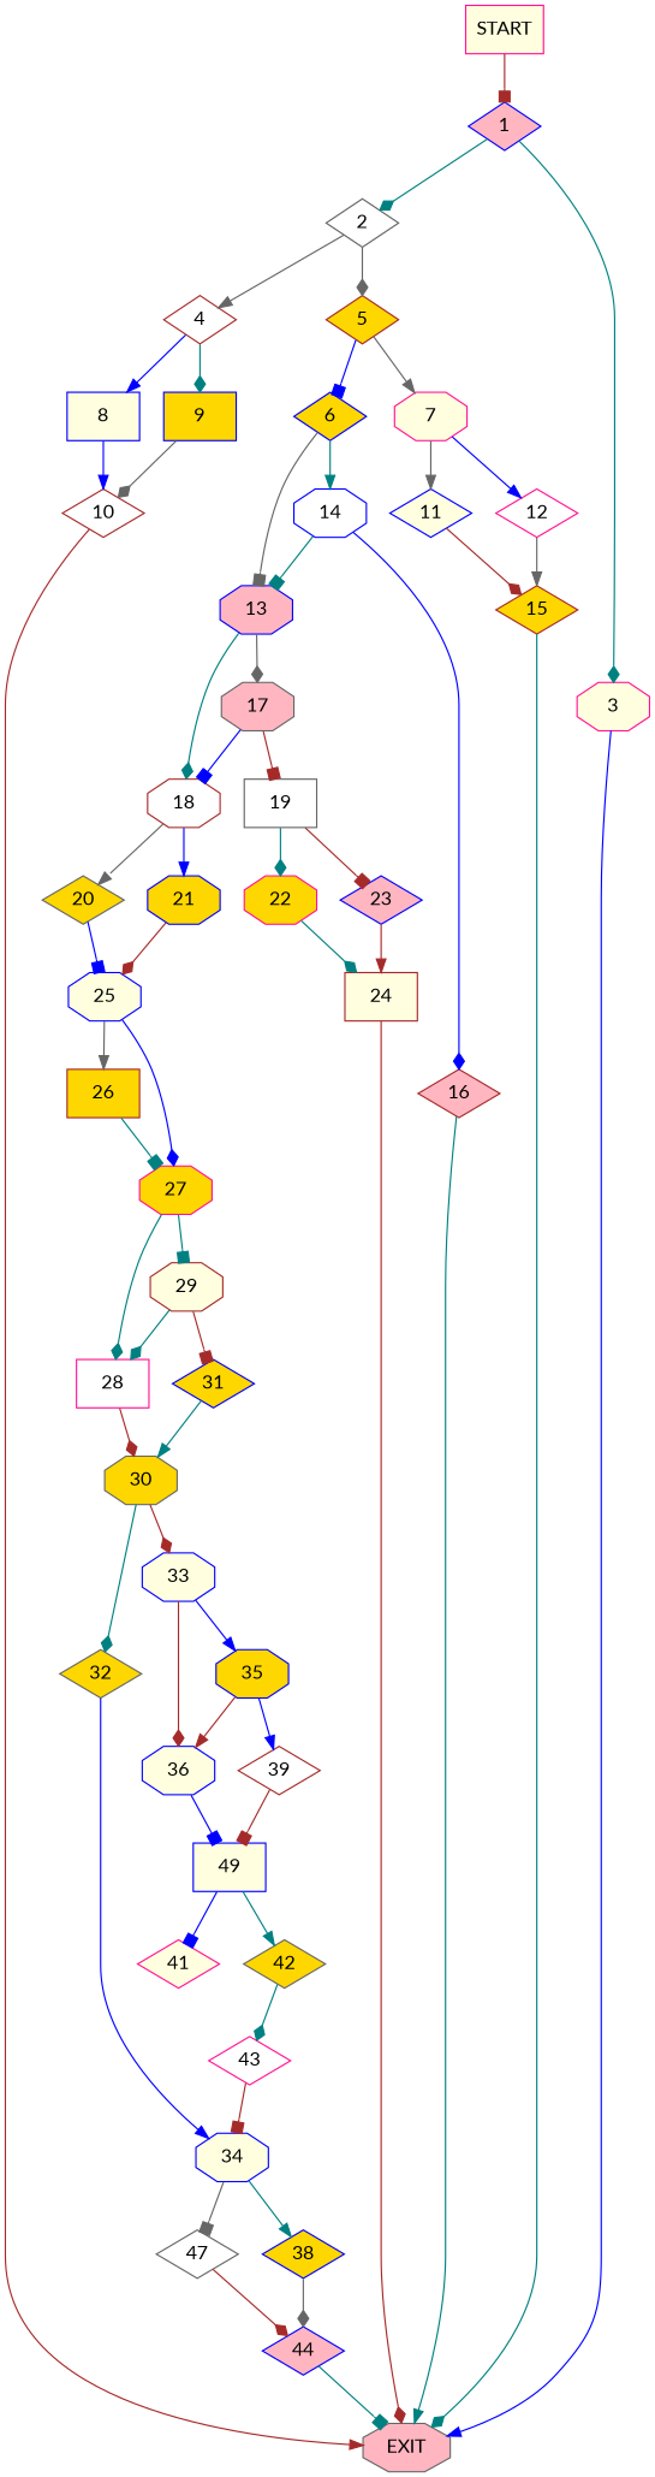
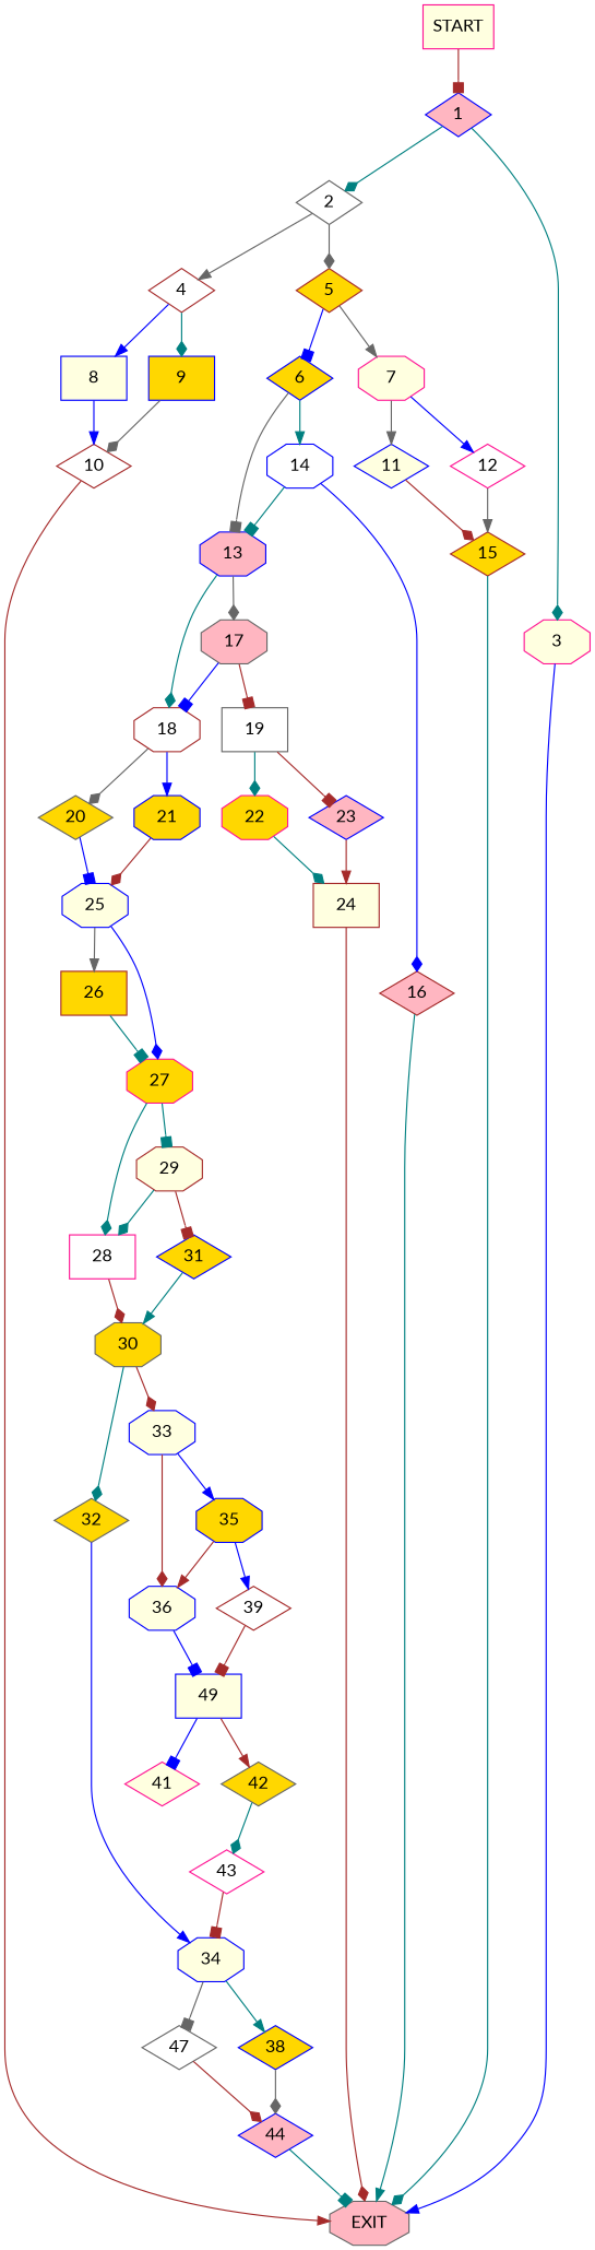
  digraph {
    fontname=Lato
    node [color=blue fillcolor=gold fontname=Lato shape=diamond style=filled]
    edge [arrowhead=diamond color=teal fontname=Lato]
    n1 [color=deeppink fillcolor=lightyellow label=START shape=box]
    1 [fillcolor=lightpink]
    2 [color=gray40 fillcolor=white]
    3 [color=deeppink fillcolor=lightyellow shape=octagon]
    n5 [color=gray40 fillcolor=lightpink label=EXIT shape=octagon]
    4 [color=brown fillcolor=white]
    5 [color=brown]
    8 [fillcolor=lightyellow shape=box]
    9 [shape=box]
    6
    7 [color=deeppink fillcolor=lightyellow shape=octagon]
    10 [color=brown fillcolor=white]
    13 [fillcolor=lightpink shape=octagon]
    14 [fillcolor=white shape=octagon]
    11 [fillcolor=lightyellow]
    12 [color=deeppink fillcolor=white]
    17 [color=gray40 fillcolor=lightpink shape=octagon]
    18 [color=brown fillcolor=white shape=octagon]
    16 [color=brown fillcolor=lightpink]
    15 [color=brown]
    19 [color=gray40 fillcolor=white shape=box]
    20 [color=gray40]
    21 [shape=octagon]
    22 [color=deeppink shape=octagon]
    23 [fillcolor=lightpink]
    25 [fillcolor=lightyellow shape=octagon]
    24 [color=brown fillcolor=lightyellow shape=box]
    26 [color=brown shape=box]
    27 [color=deeppink shape=octagon]
    28 [color=deeppink fillcolor=white shape=box]
    29 [color=brown fillcolor=lightyellow shape=octagon]
    30 [color=gray40 shape=octagon]
    31
    32 [color=gray40]
    33 [fillcolor=lightyellow shape=octagon]
    34 [fillcolor=lightyellow shape=octagon]
    35 [shape=octagon]
    36 [fillcolor=lightyellow shape=octagon]
    n39 [color=gray40 fillcolor=white label=47]
    38
    39 [color=brown fillcolor=white]
    n42 [fillcolor=lightyellow label=49 shape=box]
    44 [fillcolor=lightpink]
    41 [color=deeppink fillcolor=lightyellow]
    42 [color=gray40]
    43 [color=deeppink fillcolor=white]
    n1 -> 1 [arrowhead=box color=brown]
    1 -> 2
    1 -> 3
    2 -> 4 [arrowhead=normal color=gray40]
    2 -> 5 [color=gray40]
    3 -> n5 [arrowhead=normal color=blue]
    4 -> 8 [arrowhead=normal color=blue]
    4 -> 9
    5 -> 6 [arrowhead=box color=blue]
    5 -> 7 [arrowhead=normal color=gray40]
    8 -> 10 [arrowhead=normal color=blue]
    9 -> 10 [color=gray40]
    6 -> 13 [arrowhead=box color=gray40]
    6 -> 14 [arrowhead=normal]
    7 -> 11 [arrowhead=normal color=gray40]
    7 -> 12 [arrowhead=normal color=blue]
    10 -> n5 [arrowhead=normal color=brown]
    13 -> 17 [color=gray40]
    13 -> 18
    14 -> 13 [arrowhead=box]
    14 -> 16 [color=blue]
    11 -> 15 [color=brown]
    12 -> 15 [arrowhead=normal color=gray40]
    17 -> 18 [arrowhead=box color=blue]
    17 -> 19 [arrowhead=box color=brown]
-   18 -> 20 [arrowhead=normal color=gray40]
+   18 -> 20 [color=gray40]
    18 -> 21 [arrowhead=normal color=blue]
    16 -> n5 [arrowhead=normal]
    15 -> n5
    19 -> 22
    19 -> 23 [arrowhead=box color=brown]
    20 -> 25 [arrowhead=box color=blue]
    21 -> 25 [color=brown]
    22 -> 24
    23 -> 24 [arrowhead=normal color=brown]
    25 -> 26 [arrowhead=normal color=gray40]
    25 -> 27 [color=blue]
    24 -> n5 [color=brown]
    26 -> 27 [arrowhead=box]
    27 -> 28
    27 -> 29 [arrowhead=box]
    28 -> 30 [color=brown]
    29 -> 28
    29 -> 31 [arrowhead=box color=brown]
    30 -> 32
    30 -> 33 [color=brown]
    31 -> 30 [arrowhead=normal]
    32 -> 34 [arrowhead=normal color=blue]
    33 -> 35 [arrowhead=normal color=blue]
    33 -> 36 [color=brown]
    34 -> n39 [arrowhead=box color=gray40]
    34 -> 38 [arrowhead=normal]
    35 -> 36 [arrowhead=normal color=brown]
    35 -> 39 [arrowhead=normal color=blue]
    36 -> n42 [arrowhead=box color=blue]
    n39 -> 44 [color=brown]
    38 -> 44 [color=gray40]
    39 -> n42 [arrowhead=box color=brown]
    n42 -> 41 [arrowhead=box color=blue]
-   n42 -> 42 [arrowhead=normal]
+   n42 -> 42 [arrowhead=normal color=brown]
    44 -> n5 [arrowhead=box]
    42 -> 43
    43 -> 34 [arrowhead=box color=brown]
  }
